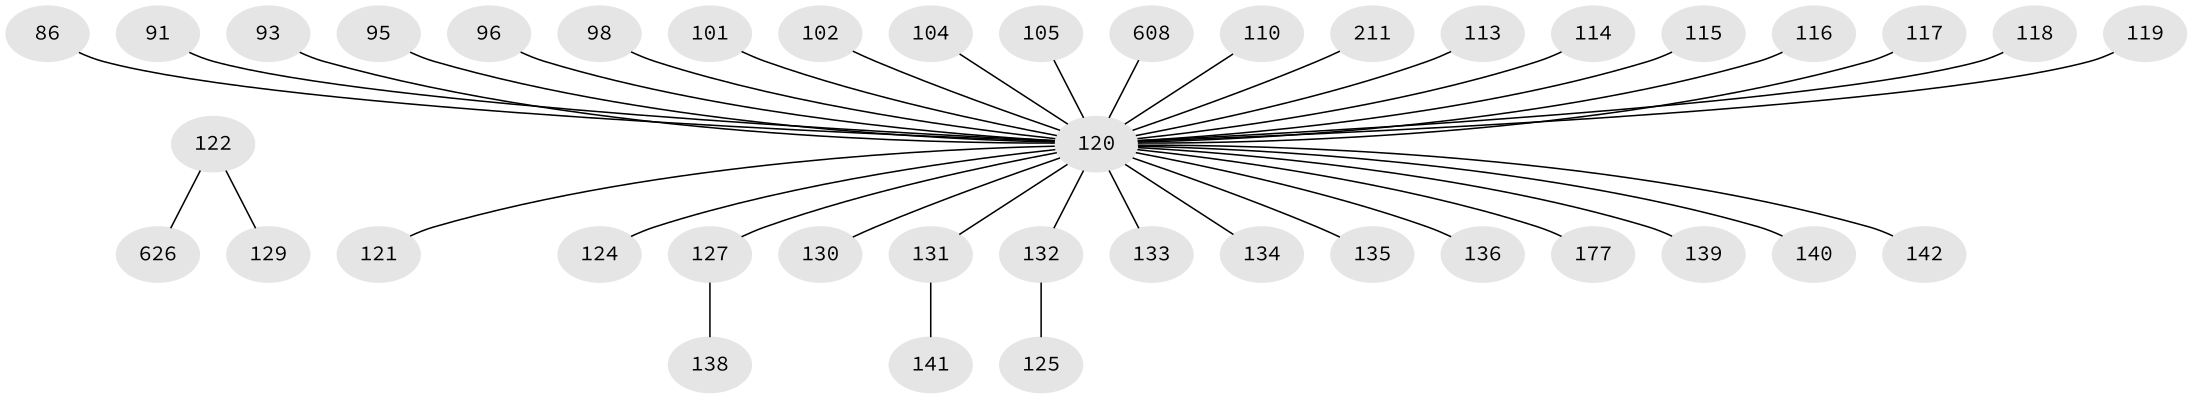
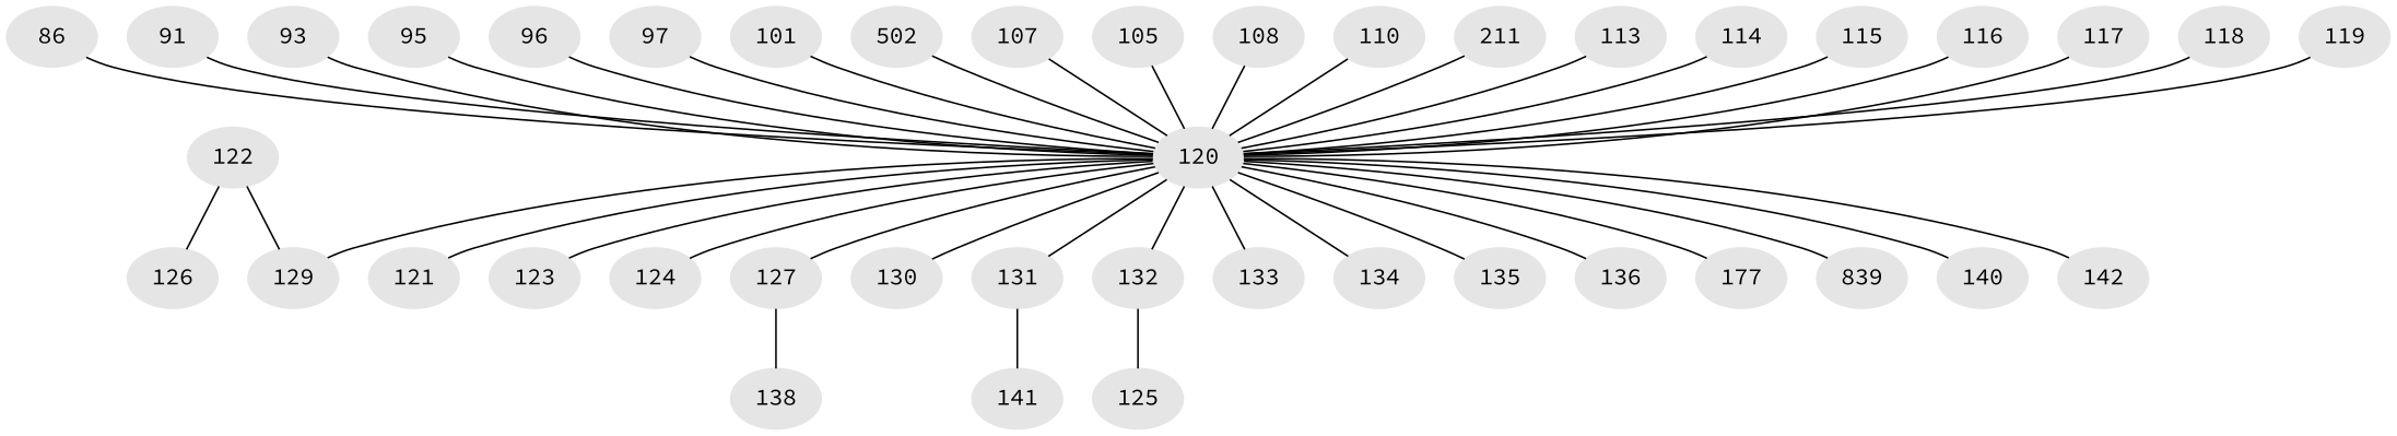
  graph {
    fontname="Source Code Pro"
    node [color=gray90 fontname="Source Code Pro" style=filled]
    edge [fontname="Source Code Pro"]
    120 [super="+88+99+109+106+85"]
    121
+   123 [super="+90"]
    124
    127
    129 [super="+68"]
    130
    131 [super="+128"]
    132
    133
    134
    135
    136
    n14 [label=177]
-   139
+   139 [label=839]
    140
    142
    86
    91
    93
    95
    96 [super="+47"]
-   97 [label=98]
+   97
    101
-   102
-   104
+   102 [label=502]
+   104 [label=107]
    105
-   108 [label=608]
+   108
    110
    n30 [label=211]
    113
    114
    115
    116
    117
    118
    119
    138
    141
    125
    122
-   126 [label=626]
+   126
    120 -- 121
+   120 -- 123
    120 -- 124
    120 -- 127
+   120 -- 129
    120 -- 130
    120 -- 131
    120 -- 132
    120 -- 133
    120 -- 134
    120 -- 135
    120 -- 136
    120 -- n14
    120 -- 139
    120 -- 140
    120 -- 142
    127 -- 138
    131 -- 141
    132 -- 125
    86 -- 120
    91 -- 120
    93 -- 120
    95 -- 120
    96 -- 120
    97 -- 120
    101 -- 120
    102 -- 120
    104 -- 120
    105 -- 120
    108 -- 120
    110 -- 120
    n30 -- 120
    113 -- 120
    114 -- 120
    115 -- 120
    116 -- 120
    117 -- 120
    118 -- 120
    119 -- 120
    122 -- 129
    122 -- 126
  }
